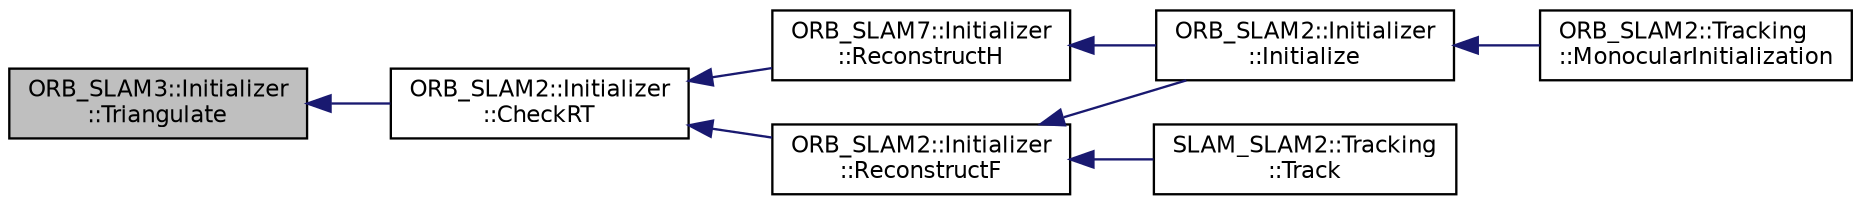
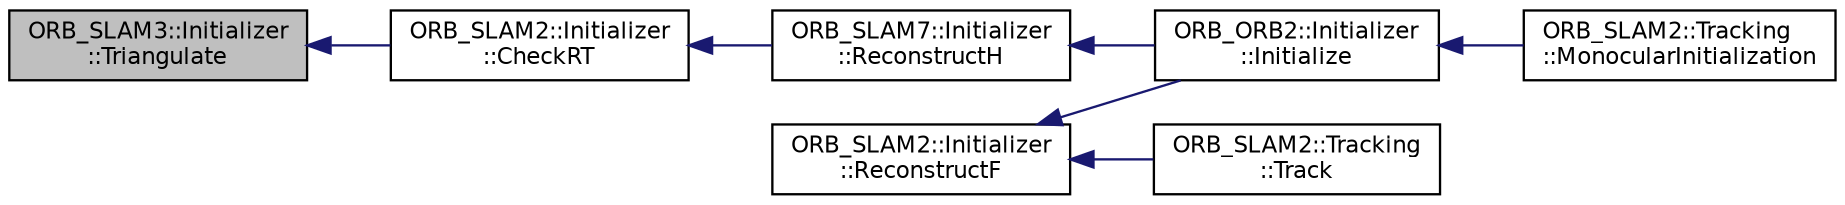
  digraph {
    rankdir=LR
    node [color=black fillcolor=white fontname=Helvetica fontsize=10 shape=record style=filled]
    edge [color=midnightblue dir=back fontname=Helvetica fontsize=10 labelfontname=Helvetica labelfontsize=10 style=solid]
    n1 [fillcolor=grey75 fontcolor=black height=0.2 label="ORB_SLAM3::Initializer\l::Triangulate" width=0.4]
    n2 [height=0.2 label="ORB_SLAM2::Initializer\l::CheckRT" width=0.4]
    n3 [height=0.2 label="ORB_SLAM2::Initializer\l::ReconstructF" width=0.4]
    n4 [height=0.2 label="ORB_SLAM7::Initializer\l::ReconstructH" width=0.4]
-   n5 [height=0.2 label="ORB_SLAM2::Initializer\l::Initialize" width=0.4]
-   n6 [height=0.2 label="SLAM_SLAM2::Tracking\l::Track" width=0.4]
+   n5 [height=0.2 label="ORB_ORB2::Initializer\l::Initialize" width=0.4]
+   n6 [height=0.2 label="ORB_SLAM2::Tracking\l::Track" width=0.4]
    n7 [height=0.2 label="ORB_SLAM2::Tracking\l::MonocularInitialization" width=0.4]
    n1 -> n2
-   n2 -> n3
    n2 -> n4
    n3 -> n5
    n3 -> n6
    n4 -> n5
    n5 -> n7
  }
